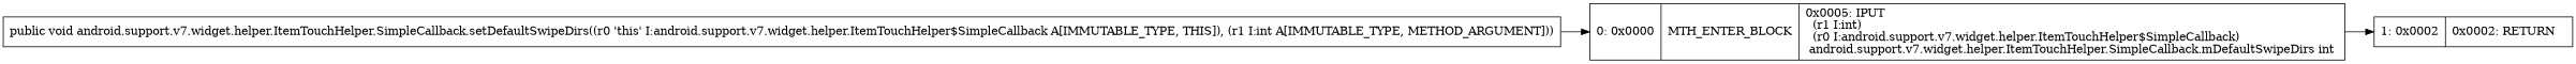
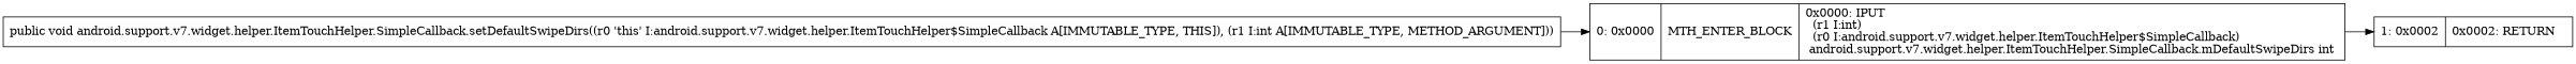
  digraph {
    rankdir=LR
    node [shape=record]
-   n1 [label="{0\:\ 0x0000|MTH_ENTER_BLOCK\l|0x0005: IPUT  \l  (r1 I:int)\l  (r0 I:android.support.v7.widget.helper.ItemTouchHelper$SimpleCallback)\l android.support.v7.widget.helper.ItemTouchHelper.SimpleCallback.mDefaultSwipeDirs int \l}"]
+   n1 [label="{0\:\ 0x0000|MTH_ENTER_BLOCK\l|0x0000: IPUT  \l  (r1 I:int)\l  (r0 I:android.support.v7.widget.helper.ItemTouchHelper$SimpleCallback)\l android.support.v7.widget.helper.ItemTouchHelper.SimpleCallback.mDefaultSwipeDirs int \l}"]
    n2 [label="{1\:\ 0x0002|0x0002: RETURN   \l}"]
    n3 [label="{public void android.support.v7.widget.helper.ItemTouchHelper.SimpleCallback.setDefaultSwipeDirs((r0 'this' I:android.support.v7.widget.helper.ItemTouchHelper$SimpleCallback A[IMMUTABLE_TYPE, THIS]), (r1 I:int A[IMMUTABLE_TYPE, METHOD_ARGUMENT])) }"]
    n1 -> n2
    n3 -> n1
  }
